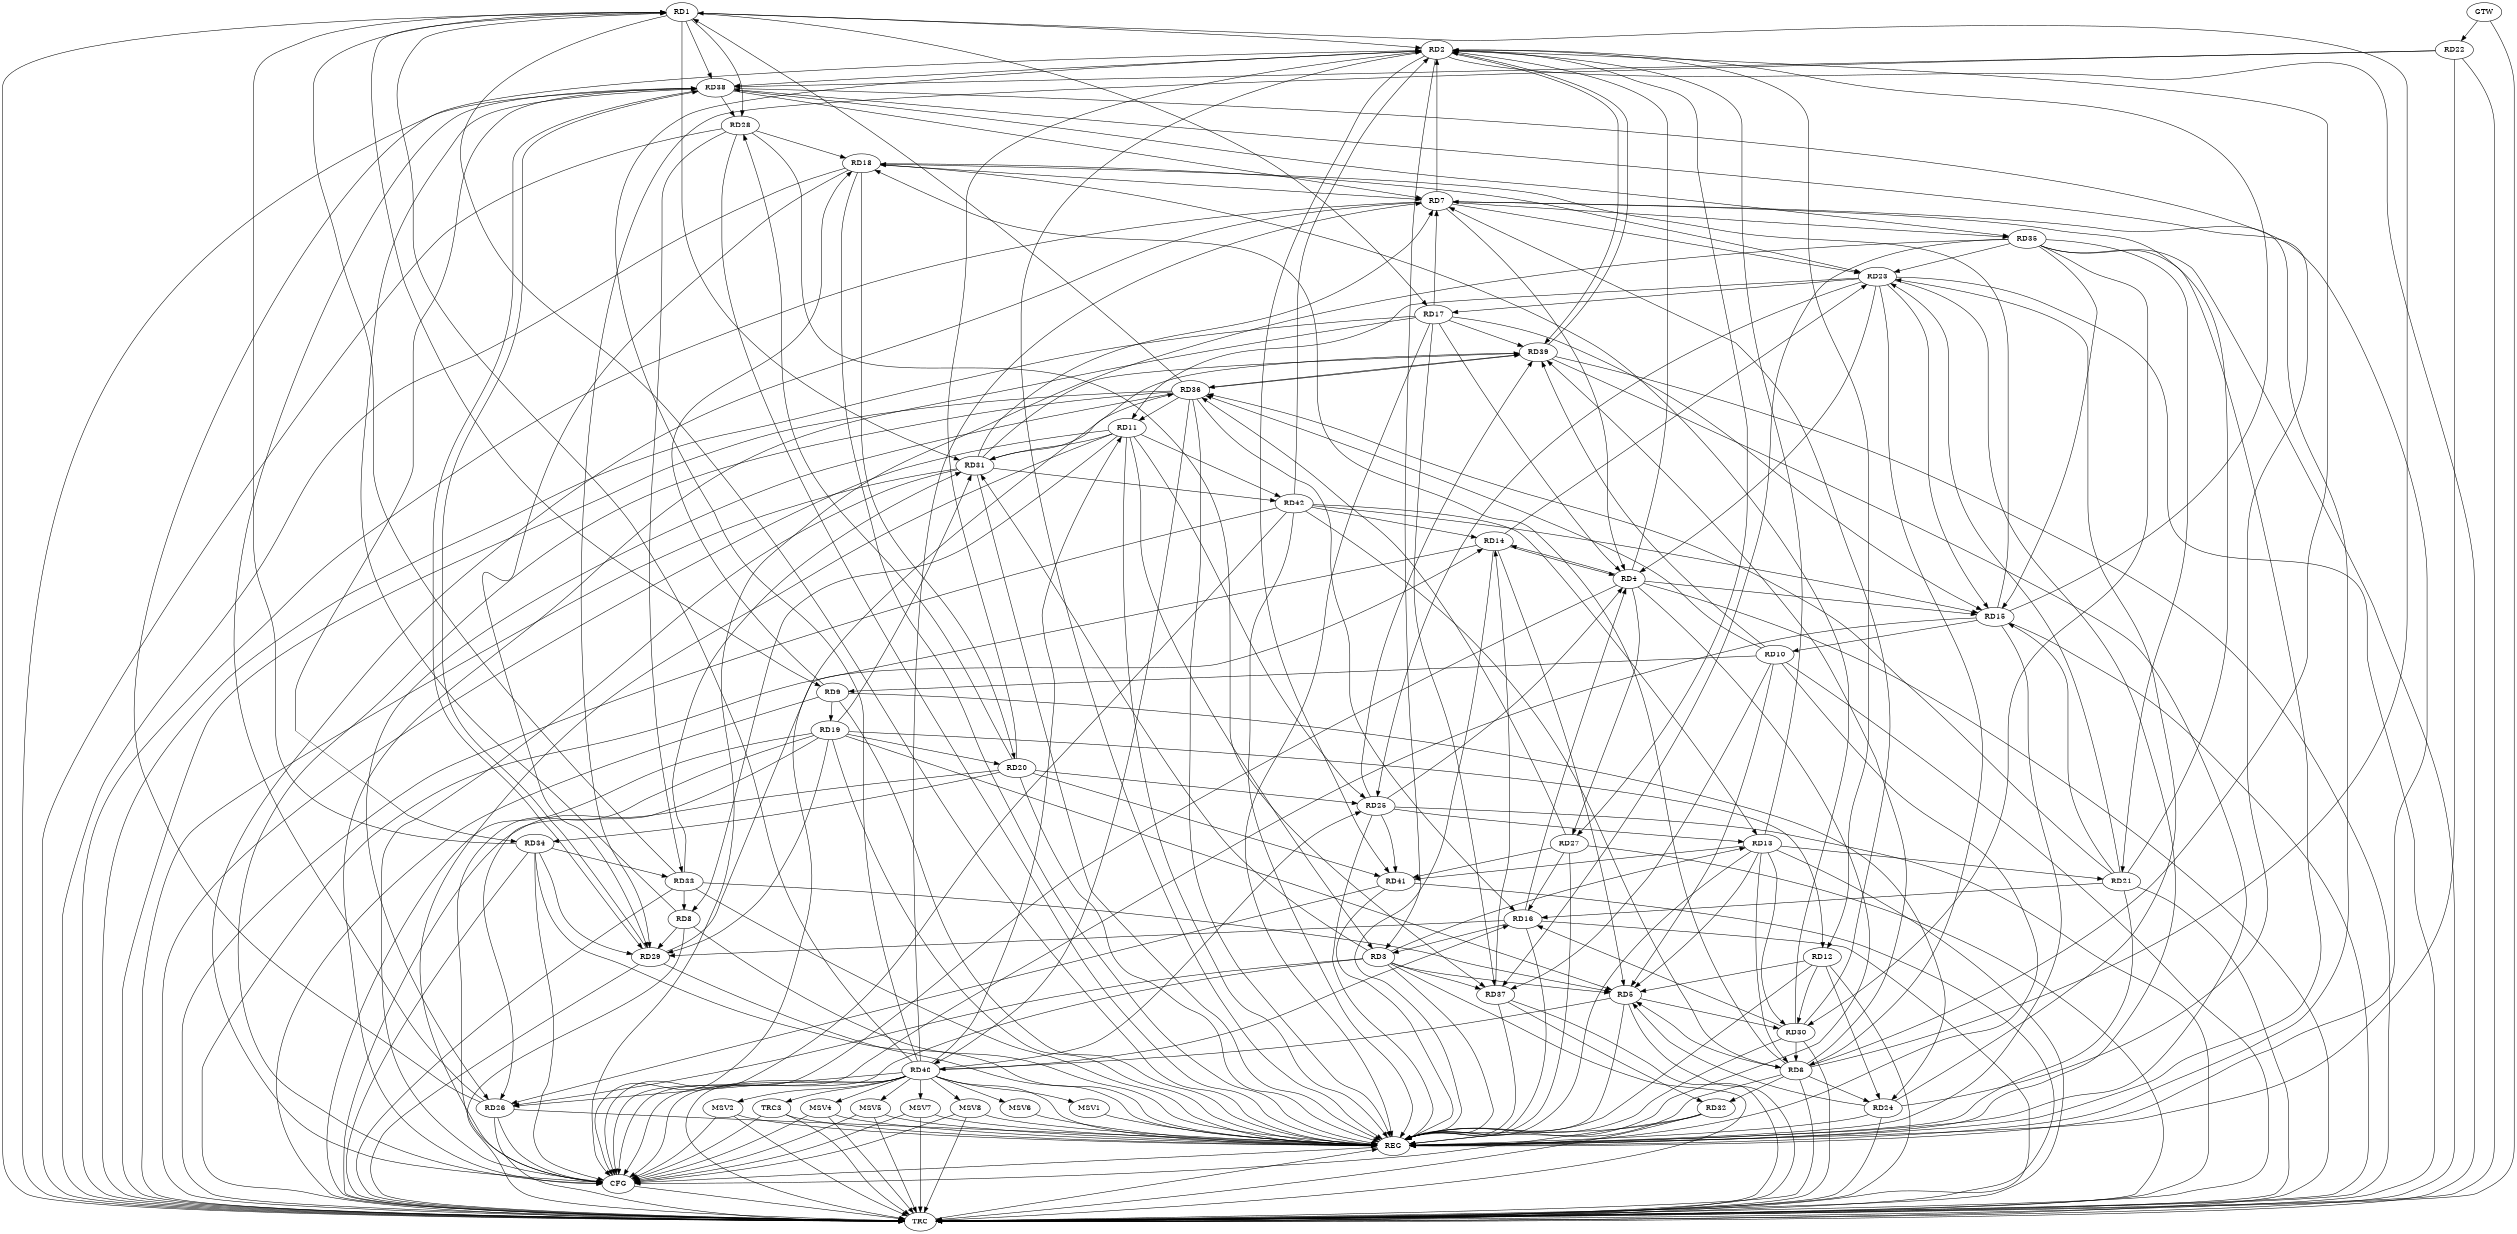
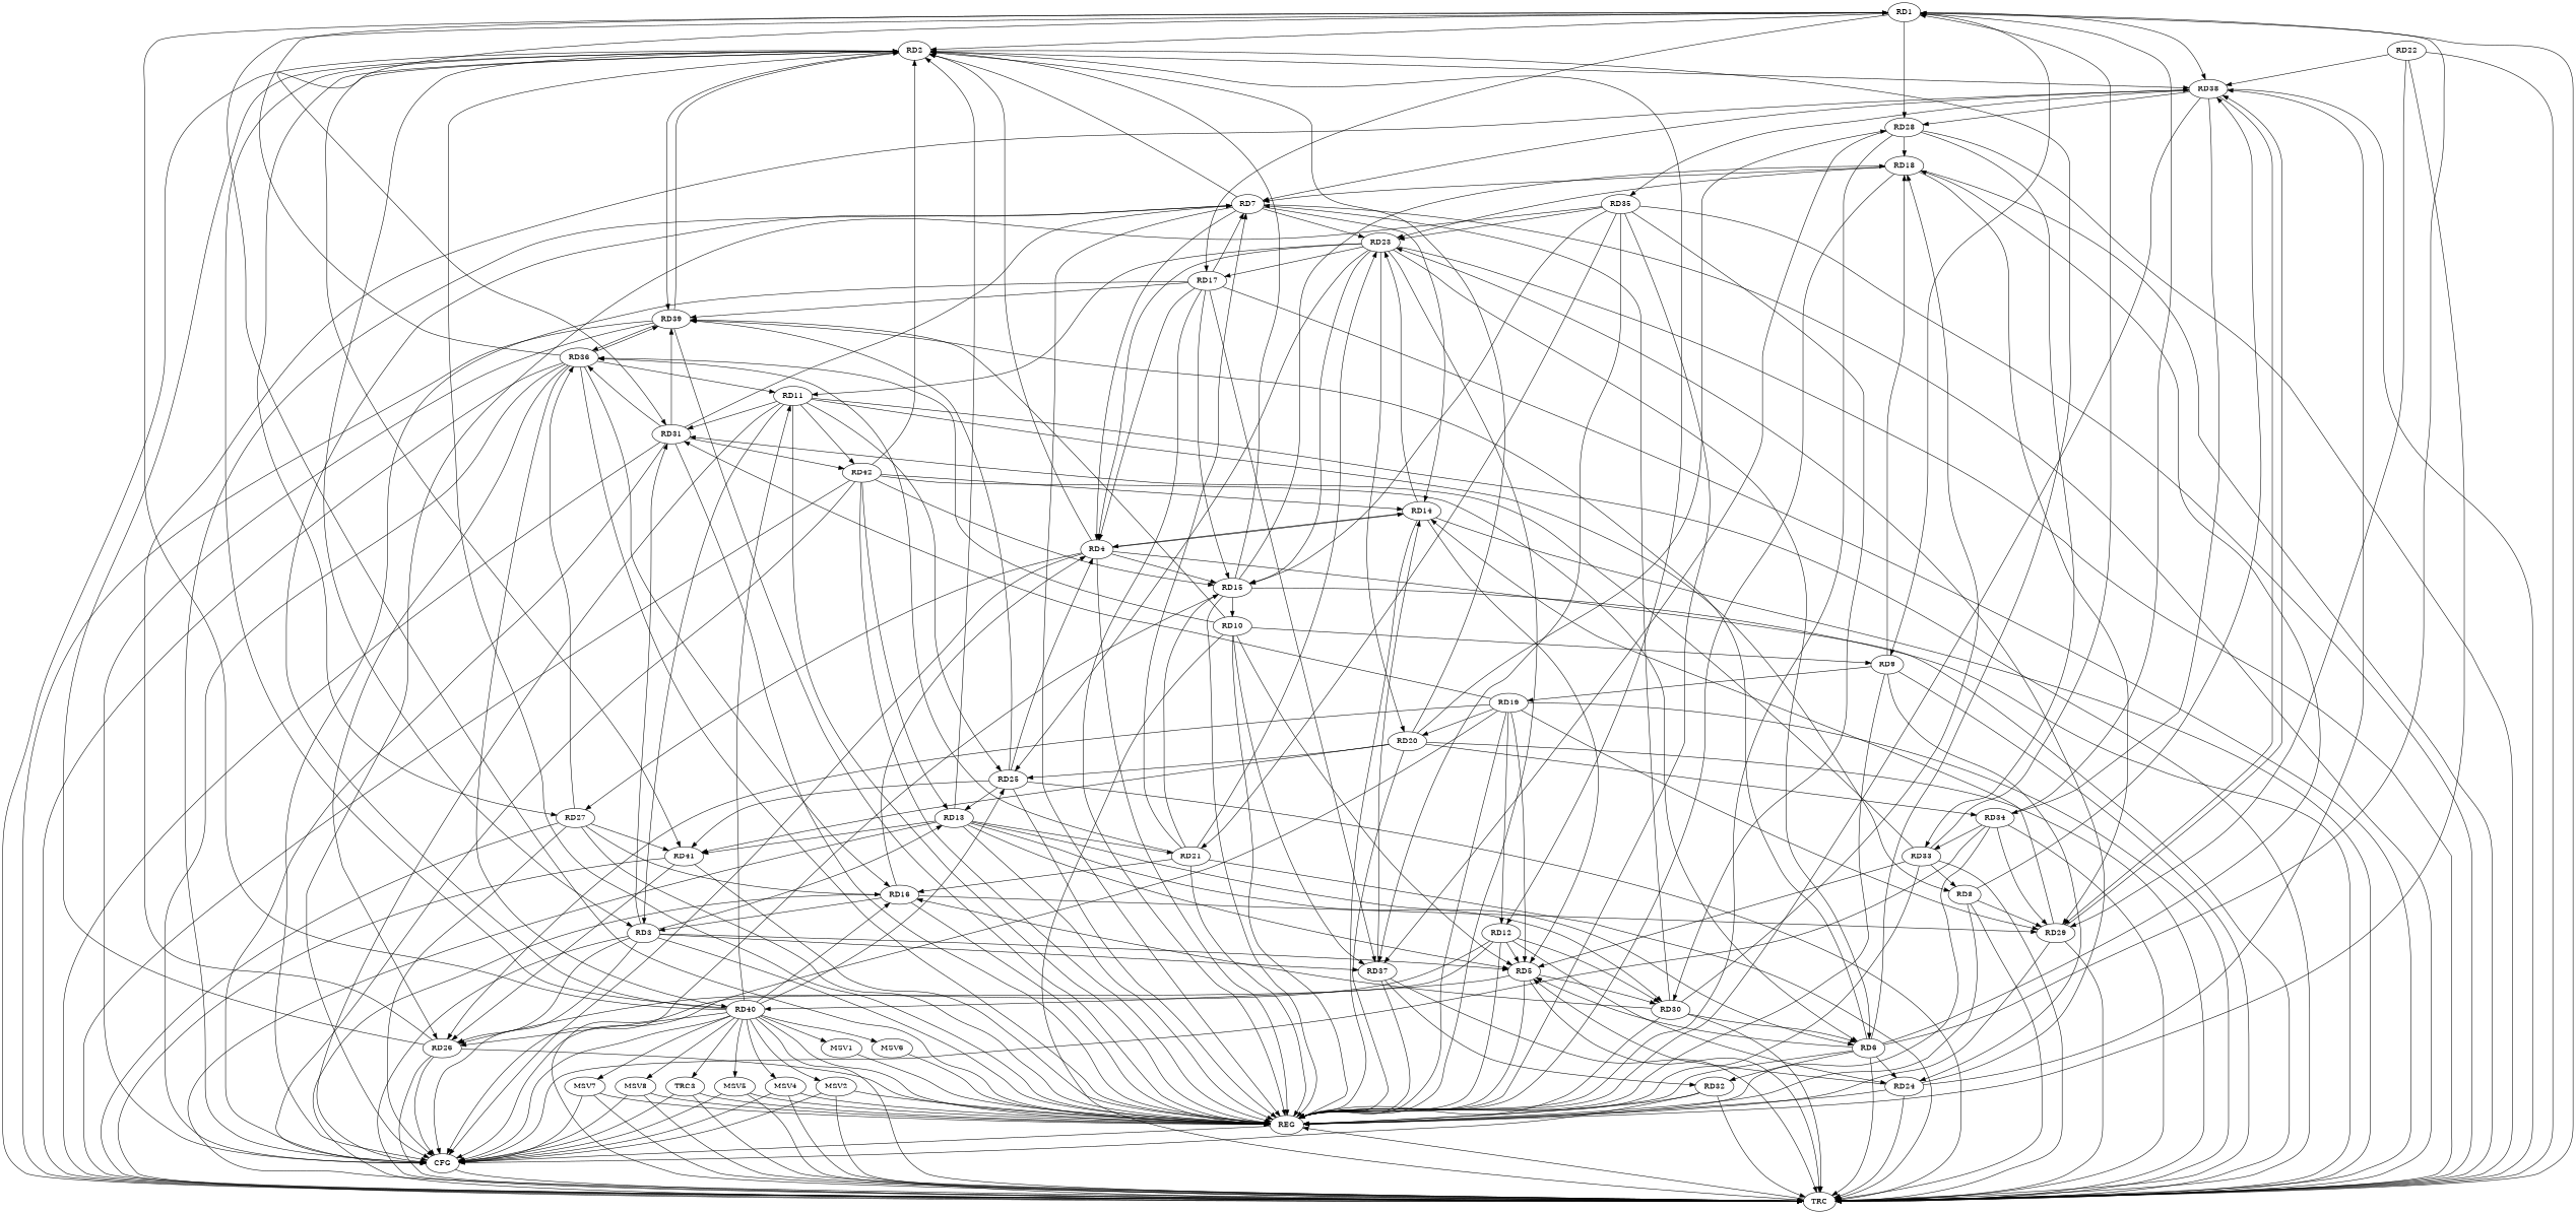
  strict digraph {
    fontname="DejaVu Serif"
    node [fontname="DejaVu Serif"]
    edge [fontname="DejaVu Serif"]
    n1 [label=RD1]
    n2 [label=RD2]
    n3 [label=RD9]
    n4 [label=RD17]
    n5 [label=RD28]
    n6 [label=RD31]
    n7 [label=RD38]
    n8 [label=REG]
    n9 [label=TRC]
    n10 [label=RD3]
    n11 [label=RD12]
    n12 [label=RD27]
    n13 [label=RD39]
    n14 [label=RD41]
    n15 [label=RD18]
    n16 [label=RD24]
    n17 [label=RD19]
    n18 [label=RD37]
    n19 [label=CFG]
    n20 [label=RD4]
    n21 [label=RD15]
    n22 [label=RD7]
    n23 [label=RD33]
    n24 [label=RD36]
    n25 [label=RD42]
    n26 [label=RD35]
    n27 [label=RD29]
    n28 [label=RD34]
    n29 [label=RD5]
    n30 [label=RD13]
    n31 [label=RD26]
    n32 [label=RD30]
    n33 [label=RD16]
    n34 [label=RD40]
    n35 [label=RD6]
    n36 [label=RD21]
    n37 [label=RD14]
    n38 [label=RD32]
    n39 [label=RD23]
    n40 [label=RD10]
    n41 [label=RD11]
    n42 [label=RD25]
    n43 [label=MSV1]
    n44 [label=MSV2]
    n45 [label=TRC3]
    n46 [label=MSV4]
    n47 [label=MSV5]
    n48 [label=MSV6]
    n49 [label=MSV7]
    n50 [label=MSV8]
    n51 [label=RD20]
    n52 [label=RD8]
    n53 [label=RD22]
-   n54 [label=GTW]
    n1 -> n2
    n1 -> n3
    n1 -> n4
    n1 -> n5
    n1 -> n6
    n1 -> n7
    n1 -> n8
    n2 -> n7
    n2 -> n8
    n2 -> n9
    n2 -> n10
    n2 -> n11
    n2 -> n12
    n2 -> n13
    n2 -> n14
    n3 -> n8
    n3 -> n9
    n3 -> n15
    n3 -> n16
    n3 -> n17
    n4 -> n8
    n4 -> n9
    n4 -> n13
    n4 -> n18
    n4 -> n19
    n4 -> n20
    n4 -> n21
    n4 -> n22
    n5 -> n8
    n5 -> n9
    n5 -> n15
    n5 -> n18
    n5 -> n23
    n6 -> n8
    n6 -> n9
    n6 -> n13
    n6 -> n19
    n6 -> n22
    n6 -> n24
    n6 -> n25
    n7 -> n5
    n7 -> n8
    n7 -> n9
    n7 -> n22
    n7 -> n26
    n7 -> n27
    n7 -> n28
    n8 -> n19
    n9 -> n1
    n9 -> n8
    n10 -> n6
    n10 -> n8
    n10 -> n9
    n10 -> n18
    n10 -> n19
    n10 -> n29
    n10 -> n30
    n10 -> n31
    n11 -> n8
    n11 -> n9
    n11 -> n16
    n11 -> n29
+   n11 -> n31
    n11 -> n32
    n12 -> n8
    n12 -> n9
    n12 -> n14
+   n12 -> n19
    n12 -> n24
    n12 -> n33
    n13 -> n2
    n13 -> n8
    n13 -> n9
    n13 -> n19
    n13 -> n24
    n14 -> n8
    n14 -> n9
    n14 -> n31
    n15 -> n8
    n15 -> n9
    n15 -> n22
    n15 -> n27
    n15 -> n39
-   n15 -> n51
+   n39 -> n51
    n16 -> n7
    n16 -> n8
    n16 -> n9
    n16 -> n29
    n16 -> n39
    n17 -> n6
    n17 -> n8
    n17 -> n9
    n17 -> n11
    n17 -> n19
    n17 -> n27
    n17 -> n29
    n17 -> n31
    n17 -> n51
    n18 -> n8
    n18 -> n9
    n18 -> n37
    n18 -> n38
    n19 -> n9
    n20 -> n2
    n20 -> n8
    n20 -> n9
    n20 -> n12
    n20 -> n19
    n20 -> n21
    n20 -> n37
    n21 -> n2
    n21 -> n8
    n21 -> n9
    n21 -> n15
    n21 -> n19
    n21 -> n40
    n22 -> n2
    n22 -> n8
    n22 -> n9
    n22 -> n19
    n22 -> n20
-   n22 -> n26
+   n22 -> n37
    n22 -> n39
    n23 -> n1
    n23 -> n6
    n23 -> n8
    n23 -> n9
    n23 -> n29
    n23 -> n52
    n24 -> n1
    n24 -> n8
    n24 -> n9
    n24 -> n13
    n24 -> n19
    n24 -> n31
    n24 -> n33
    n24 -> n34
    n24 -> n41
    n25 -> n2
    n25 -> n8
    n25 -> n9
    n25 -> n19
    n25 -> n21
    n25 -> n30
    n25 -> n35
    n25 -> n37
    n26 -> n8
    n26 -> n9
    n26 -> n18
    n26 -> n19
    n26 -> n21
    n26 -> n32
    n26 -> n36
    n26 -> n39
    n27 -> n7
    n27 -> n8
    n27 -> n9
    n27 -> n37
    n28 -> n1
    n28 -> n8
    n28 -> n9
    n28 -> n19
    n28 -> n23
    n28 -> n27
    n29 -> n8
    n29 -> n9
    n29 -> n32
    n29 -> n34
    n30 -> n2
    n30 -> n8
    n30 -> n9
    n30 -> n14
    n30 -> n29
    n30 -> n32
    n30 -> n35
    n30 -> n36
    n31 -> n2
    n31 -> n7
    n31 -> n8
    n31 -> n9
    n31 -> n19
    n32 -> n8
    n32 -> n9
    n32 -> n15
    n32 -> n22
    n32 -> n33
    n32 -> n35
    n33 -> n8
    n33 -> n9
    n33 -> n10
    n33 -> n20
    n33 -> n27
    n34 -> n1
    n34 -> n2
    n34 -> n8
    n34 -> n9
    n34 -> n19
    n34 -> n22
    n34 -> n31
    n34 -> n33
    n34 -> n41
    n34 -> n42
    n34 -> n43
    n34 -> n44
    n34 -> n45
    n34 -> n46
    n34 -> n47
    n34 -> n48
    n34 -> n49
    n34 -> n50
    n35 -> n1
    n35 -> n2
    n35 -> n8
    n35 -> n9
    n35 -> n13
    n35 -> n15
    n35 -> n16
    n35 -> n29
    n35 -> n38
    n36 -> n8
    n36 -> n9
    n36 -> n21
    n36 -> n22
    n36 -> n24
    n36 -> n33
    n36 -> n39
    n37 -> n8
    n37 -> n9
    n37 -> n20
    n37 -> n29
    n37 -> n39
    n38 -> n8
    n38 -> n9
    n38 -> n19
    n39 -> n4
    n39 -> n8
    n39 -> n9
    n39 -> n20
    n39 -> n21
    n39 -> n35
    n39 -> n41
    n39 -> n42
    n40 -> n3
    n40 -> n8
    n40 -> n9
    n40 -> n13
    n40 -> n18
    n40 -> n24
    n40 -> n29
    n41 -> n6
    n41 -> n8
    n41 -> n9
    n41 -> n10
    n41 -> n19
    n41 -> n25
    n41 -> n42
    n41 -> n52
    n42 -> n8
    n42 -> n9
    n42 -> n13
    n42 -> n14
    n42 -> n20
    n42 -> n30
    n43 -> n8
    n44 -> n8
    n44 -> n9
    n44 -> n19
    n45 -> n8
    n45 -> n9
    n45 -> n19
    n46 -> n8
    n46 -> n9
    n46 -> n19
    n47 -> n8
    n47 -> n9
    n47 -> n19
    n48 -> n8
    n49 -> n8
    n49 -> n9
    n49 -> n19
    n50 -> n8
    n50 -> n9
    n50 -> n19
    n51 -> n2
    n51 -> n5
    n51 -> n8
    n51 -> n9
    n51 -> n14
    n51 -> n28
    n51 -> n42
    n52 -> n7
    n52 -> n8
    n52 -> n9
    n52 -> n27
    n53 -> n7
    n53 -> n8
    n53 -> n9
    n53 -> n27
-   n54 -> n9
-   n54 -> n53
  }
